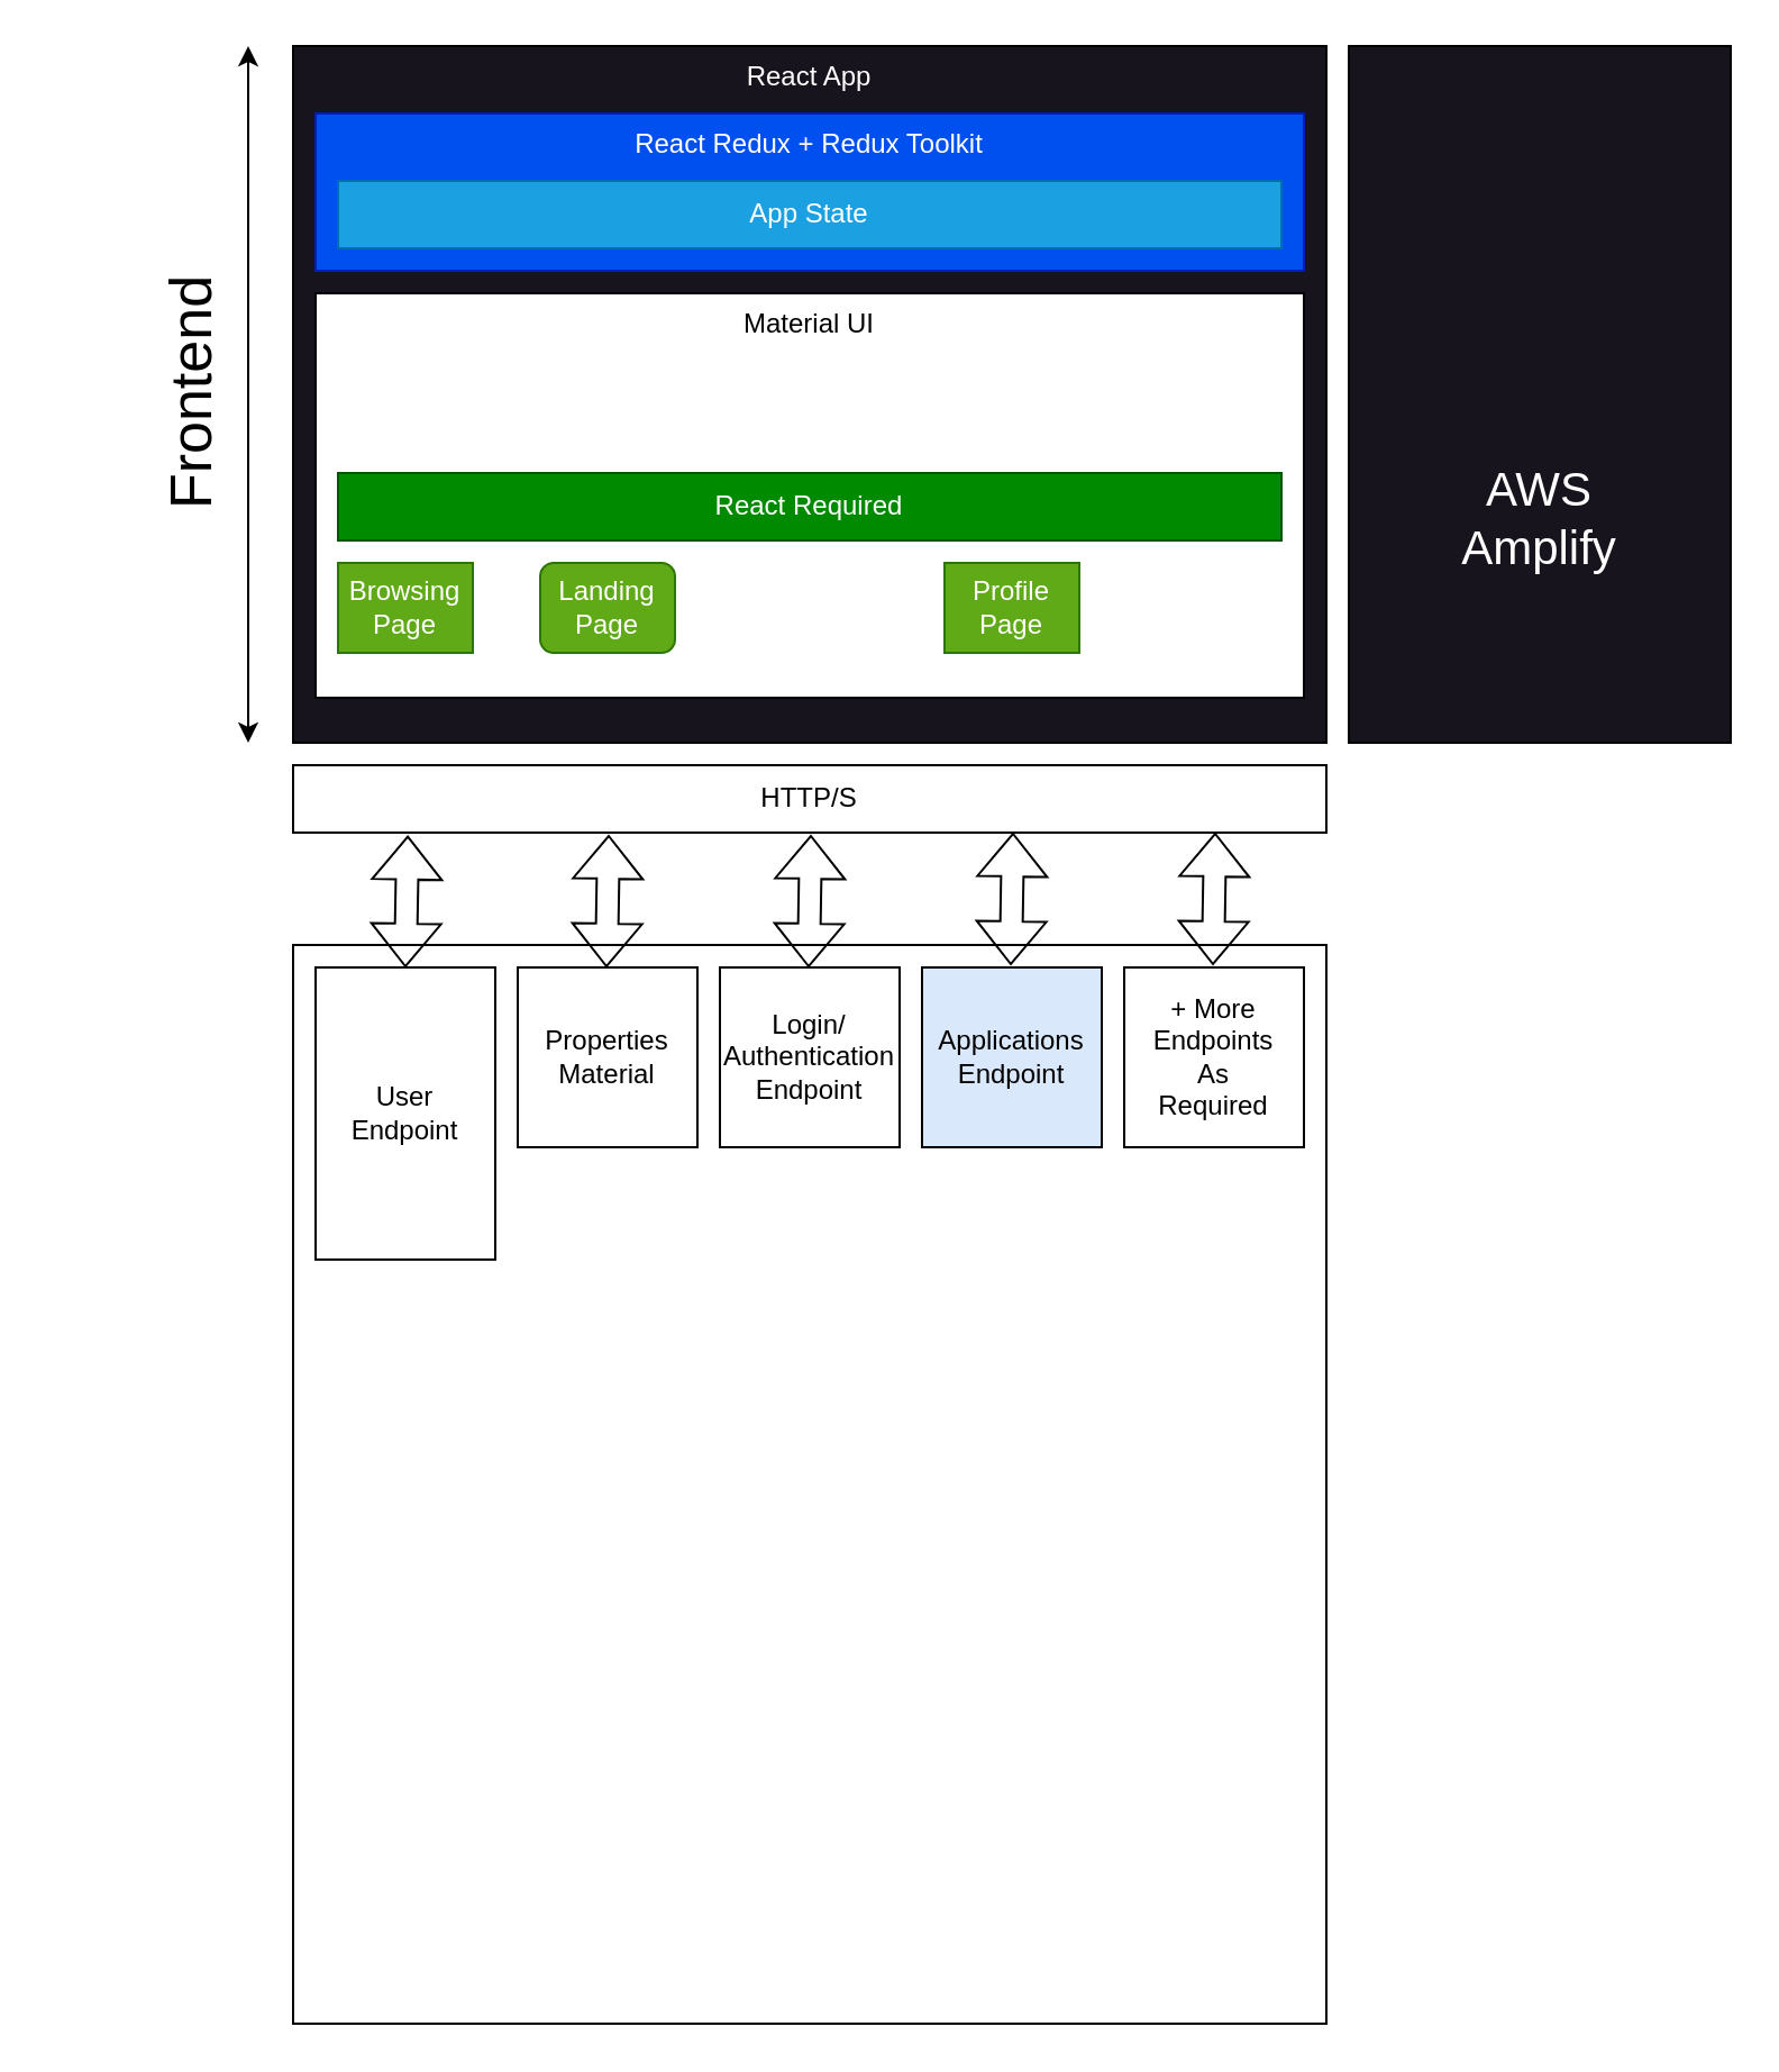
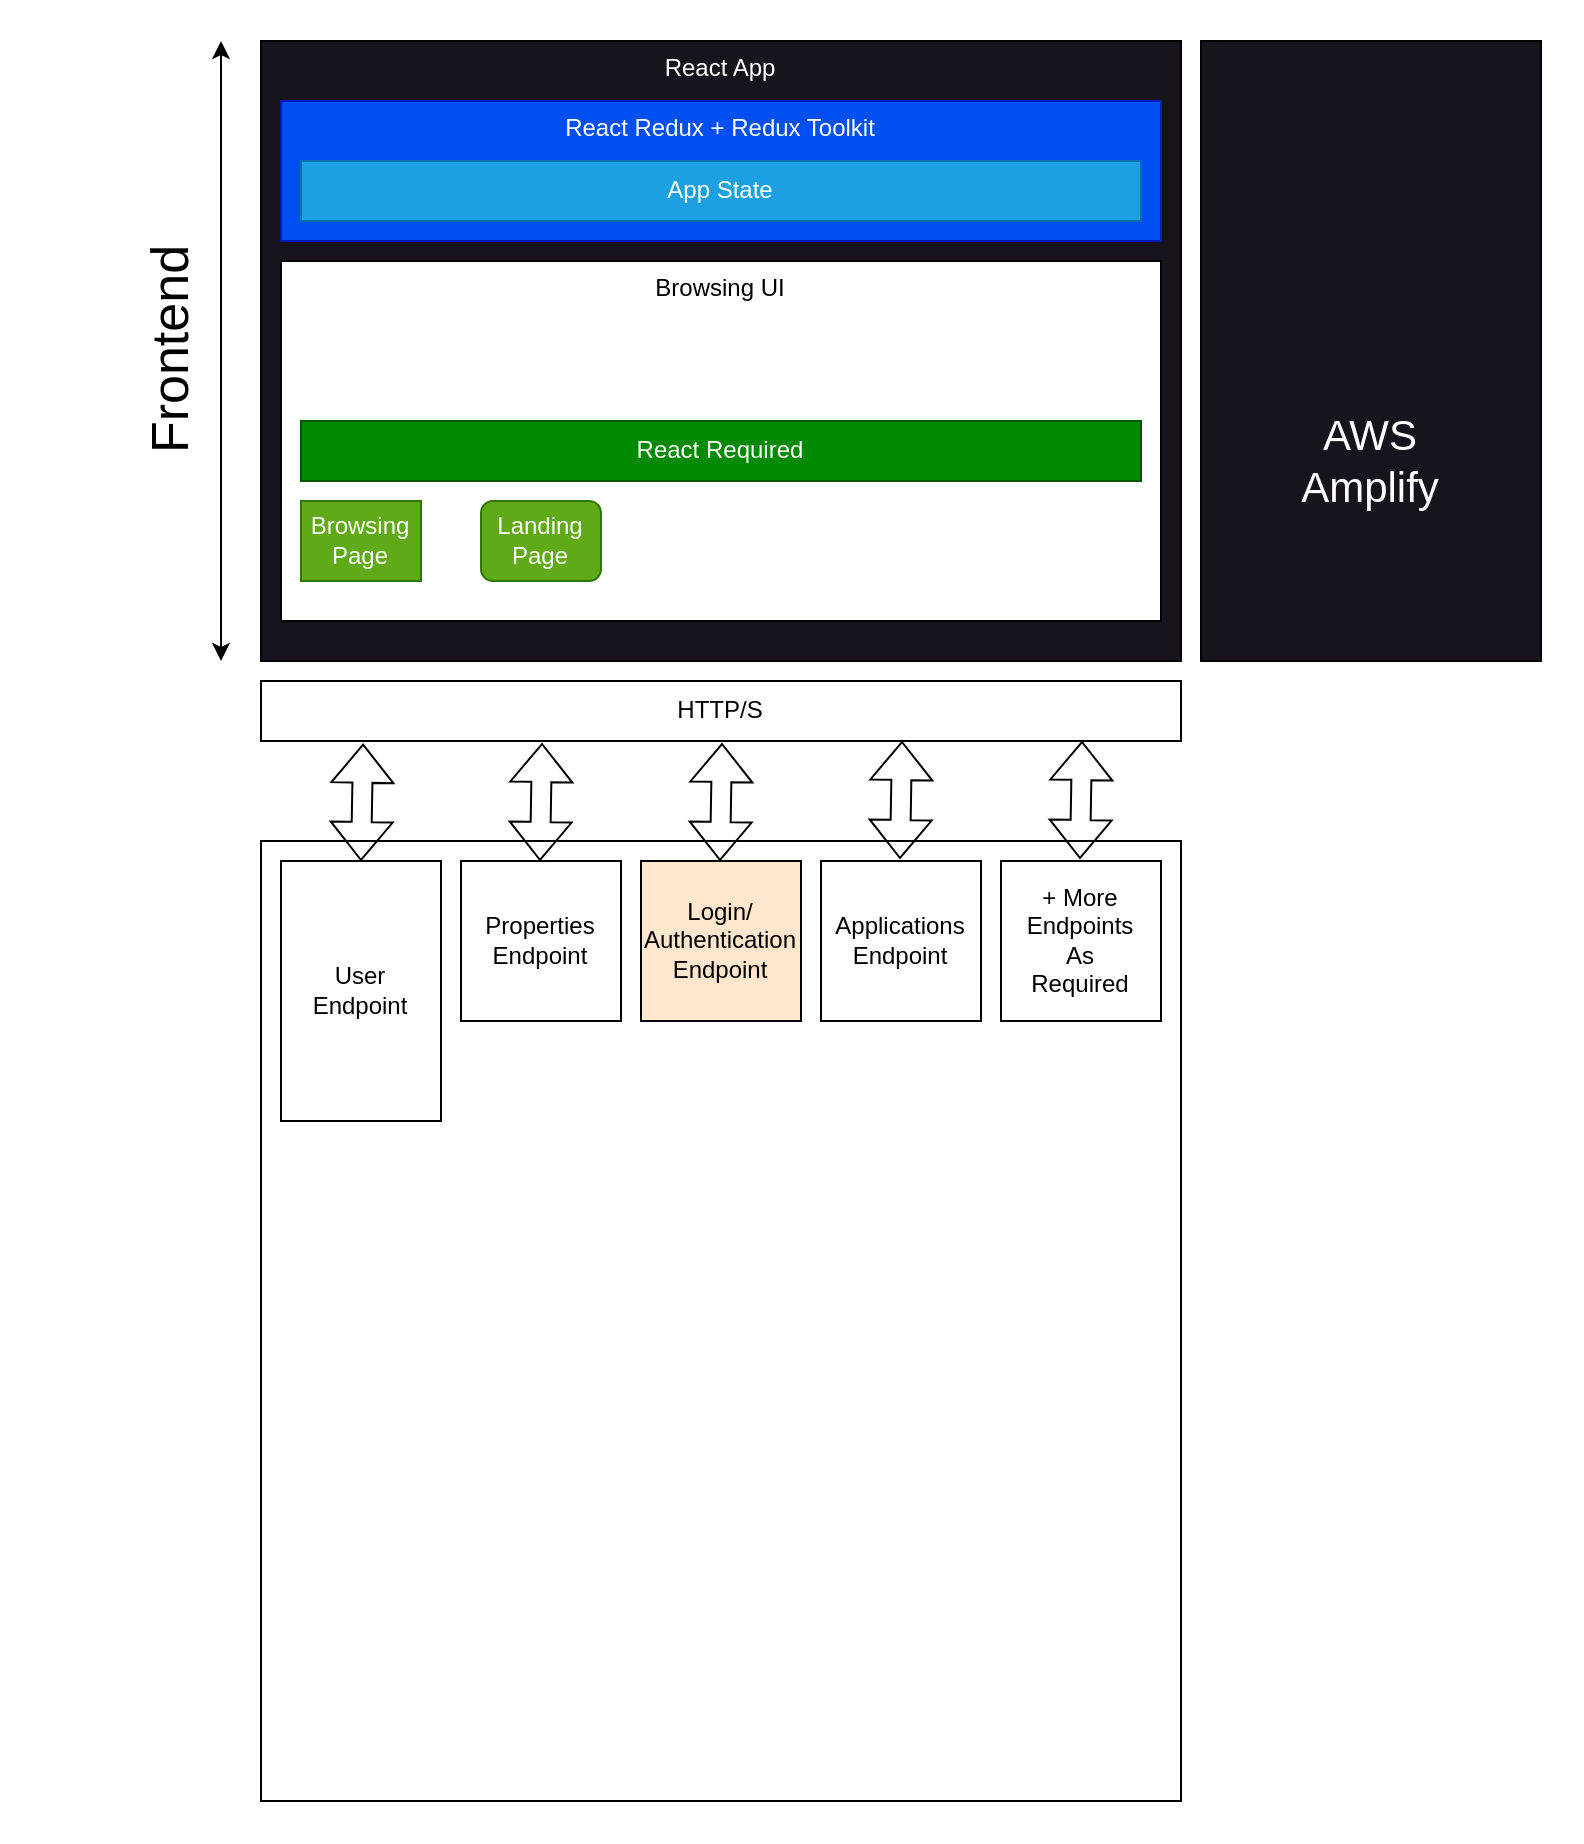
  <mxCell id="0" />
  <mxCell id="1" parent="0" />
  <mxCell id="2" value="&lt;font color=&quot;#ffffff&quot;&gt;React App&lt;/font&gt;" style="rounded=0;whiteSpace=wrap;html=1;verticalAlign=top;fillStyle=auto;fillColor=#18141d;fontColor=#000000;" vertex="1" parent="1"><mxGeometry x="130" y="20" width="460" height="310" as="geometry" /></mxCell>
  <mxCell id="3" value="HTTP/S" style="rounded=0;whiteSpace=wrap;html=1;" vertex="1" parent="1"><mxGeometry x="130" y="340" width="460" height="30" as="geometry" /></mxCell>
  <mxCell id="4" value="" style="group;fillColor=#0050ef;fontColor=#ffffff;strokeColor=#001DBC;" vertex="1" connectable="0" parent="1"><mxGeometry x="140" y="50" width="440" height="70" as="geometry" /></mxCell>
  <mxCell id="5" value="React Redux + Redux Toolkit" style="rounded=0;whiteSpace=wrap;html=1;verticalAlign=top;fillColor=#0050ef;fontColor=#ffffff;strokeColor=#001DBC;" vertex="1" parent="4"><mxGeometry width="440" height="70" as="geometry" /></mxCell>
  <mxCell id="6" value="App State" style="rounded=0;whiteSpace=wrap;html=1;fillColor=#1ba1e2;fontColor=#ffffff;strokeColor=#006EAF;" vertex="1" parent="4"><mxGeometry x="10" y="30" width="420" height="30" as="geometry" /></mxCell>
- <mxCell id="7" value="Material UI" style="rounded=0;whiteSpace=wrap;html=1;verticalAlign=top;" vertex="1" parent="1"><mxGeometry x="140" y="130" width="440" height="180" as="geometry" /></mxCell>
+ <mxCell id="7" value="Browsing UI" style="rounded=0;whiteSpace=wrap;html=1;verticalAlign=top;" vertex="1" parent="1"><mxGeometry x="140" y="130" width="440" height="180" as="geometry" /></mxCell>
  <mxCell id="8" value="" style="group" vertex="1" connectable="0" parent="1"><mxGeometry x="150" y="210" width="420" height="80" as="geometry" /></mxCell>
  <mxCell id="9" value="React Required" style="rounded=0;whiteSpace=wrap;html=1;fillColor=#008a00;fontColor=#ffffff;strokeColor=#005700;" vertex="1" parent="8"><mxGeometry width="420" height="30" as="geometry" /></mxCell>
  <mxCell id="10" value="Landing&lt;br&gt;Page" style="whiteSpace=wrap;html=1;fillColor=#60a917;fontColor=#ffffff;strokeColor=#2D7600;rounded=1;" vertex="1" parent="8"><mxGeometry x="90" y="40" width="60" height="40" as="geometry" /></mxCell>
  <mxCell id="11" value="Browsing Page" style="rounded=0;whiteSpace=wrap;html=1;fillColor=#60a917;fontColor=#ffffff;strokeColor=#2D7600;" vertex="1" parent="8"><mxGeometry y="40" width="60" height="40" as="geometry" /></mxCell>
- <mxCell id="12" value="Profile&lt;br&gt;Page" style="rounded=0;whiteSpace=wrap;html=1;fillColor=#60a917;fontColor=#ffffff;strokeColor=#2D7600;" vertex="1" parent="8"><mxGeometry x="270" y="40" width="60" height="40" as="geometry" /></mxCell>
  <mxCell id="13" value="" style="shape=image;verticalLabelPosition=bottom;labelBackgroundColor=default;verticalAlign=top;aspect=fixed;imageAspect=0;image=https://v4.mui.com/static/logo.png;" vertex="1" parent="1"><mxGeometry x="322.5" y="142.5" width="75" height="75" as="geometry" /></mxCell>
  <mxCell id="14" value="AWS&lt;br&gt;Amplify" style="rounded=0;whiteSpace=wrap;html=1;verticalAlign=middle;fillStyle=auto;fillColor=#18141d;fontColor=#FFFFFF;fontSize=21;spacingTop=110;" vertex="1" parent="1"><mxGeometry x="600" y="20" width="170" height="310" as="geometry" /></mxCell>
  <mxCell id="15" value="" style="rounded=0;whiteSpace=wrap;html=1;" vertex="1" parent="1"><mxGeometry x="130" y="420" width="460" height="480" as="geometry" /></mxCell>
  <mxCell id="16" value="User&lt;br&gt;Endpoint" style="whiteSpace=wrap;html=1;aspect=fixed;" vertex="1" parent="1"><mxGeometry x="140" y="430" width="80" height="130" as="geometry" /></mxCell>
- <mxCell id="17" value="Properties&lt;br&gt;Material" style="whiteSpace=wrap;html=1;aspect=fixed;" vertex="1" parent="1"><mxGeometry x="230" y="430" width="80" height="80" as="geometry" /></mxCell>
- <mxCell id="18" value="Login/&lt;br&gt;Authentication&lt;br&gt;Endpoint" style="whiteSpace=wrap;html=1;aspect=fixed;" vertex="1" parent="1"><mxGeometry x="320" y="430" width="80" height="80" as="geometry" /></mxCell>
+ <mxCell id="17" value="Properties&lt;br&gt;Endpoint" style="whiteSpace=wrap;html=1;aspect=fixed;" vertex="1" parent="1"><mxGeometry x="230" y="430" width="80" height="80" as="geometry" /></mxCell>
+ <mxCell id="18" value="Login/&lt;br&gt;Authentication&lt;br&gt;Endpoint" style="whiteSpace=wrap;html=1;aspect=fixed;fillColor=#ffe6cc;" vertex="1" parent="1"><mxGeometry x="320" y="430" width="80" height="80" as="geometry" /></mxCell>
  <mxCell id="19" value="+ More&lt;br&gt;Endpoints&lt;br&gt;As&lt;br&gt;Required" style="whiteSpace=wrap;html=1;aspect=fixed;" vertex="1" parent="1"><mxGeometry x="500" y="430" width="80" height="80" as="geometry" /></mxCell>
- <mxCell id="20" value="Applications&lt;br&gt;Endpoint" style="whiteSpace=wrap;html=1;aspect=fixed;fillColor=#dae8fc;" vertex="1" parent="1"><mxGeometry x="410" y="430" width="80" height="80" as="geometry" /></mxCell>
+ <mxCell id="20" value="Applications&lt;br&gt;Endpoint" style="whiteSpace=wrap;html=1;aspect=fixed;" vertex="1" parent="1"><mxGeometry x="410" y="430" width="80" height="80" as="geometry" /></mxCell>
  <mxCell id="21" value="" style="shape=flexArrow;endArrow=classic;startArrow=classic;html=1;rounded=0;entryX=0.111;entryY=1.045;entryDx=0;entryDy=0;entryPerimeter=0;exitX=0.5;exitY=0;exitDx=0;exitDy=0;" edge="1" parent="1" source="16" target="3"><mxGeometry width="100" height="100" relative="1" as="geometry"><mxPoint x="210" y="460" as="sourcePoint" /><mxPoint x="310" y="360" as="targetPoint" /></mxGeometry></mxCell>
  <mxCell id="22" value="" style="shape=flexArrow;endArrow=classic;startArrow=classic;html=1;rounded=0;entryX=0.111;entryY=1.045;entryDx=0;entryDy=0;entryPerimeter=0;exitX=0.5;exitY=0;exitDx=0;exitDy=0;" edge="1" parent="1"><mxGeometry width="100" height="100" relative="1" as="geometry"><mxPoint x="269.5" y="430" as="sourcePoint" /><mxPoint x="270.5" y="371" as="targetPoint" /></mxGeometry></mxCell>
  <mxCell id="23" value="" style="shape=flexArrow;endArrow=classic;startArrow=classic;html=1;rounded=0;entryX=0.111;entryY=1.045;entryDx=0;entryDy=0;entryPerimeter=0;exitX=0.5;exitY=0;exitDx=0;exitDy=0;" edge="1" parent="1"><mxGeometry width="100" height="100" relative="1" as="geometry"><mxPoint x="359.5" y="430" as="sourcePoint" /><mxPoint x="360.5" y="371" as="targetPoint" /></mxGeometry></mxCell>
  <mxCell id="24" value="" style="shape=flexArrow;endArrow=classic;startArrow=classic;html=1;rounded=0;entryX=0.111;entryY=1.045;entryDx=0;entryDy=0;entryPerimeter=0;exitX=0.5;exitY=0;exitDx=0;exitDy=0;" edge="1" parent="1"><mxGeometry width="100" height="100" relative="1" as="geometry"><mxPoint x="449.5" y="429" as="sourcePoint" /><mxPoint x="450.5" y="370" as="targetPoint" /></mxGeometry></mxCell>
  <mxCell id="25" value="" style="shape=flexArrow;endArrow=classic;startArrow=classic;html=1;rounded=0;entryX=0.111;entryY=1.045;entryDx=0;entryDy=0;entryPerimeter=0;exitX=0.5;exitY=0;exitDx=0;exitDy=0;" edge="1" parent="1"><mxGeometry width="100" height="100" relative="1" as="geometry"><mxPoint x="539.5" y="429" as="sourcePoint" /><mxPoint x="540.5" y="370" as="targetPoint" /></mxGeometry></mxCell>
  <mxCell id="26" value="" style="endArrow=classic;startArrow=classic;html=1;rounded=0;" edge="1" parent="1"><mxGeometry width="50" height="50" relative="1" as="geometry"><mxPoint x="110" y="330" as="sourcePoint" /><mxPoint x="110" y="20" as="targetPoint" /></mxGeometry></mxCell>
  <mxCell id="27" value="Frontend" style="text;html=1;align=center;verticalAlign=middle;resizable=0;points=[];autosize=1;strokeColor=none;fillColor=none;rotation=-90;fontSize=26;" vertex="1" parent="1"><mxGeometry x="20" y="155" width="130" height="40" as="geometry" /></mxCell>
  <mxCell id="28" value="" style="shape=image;verticalLabelPosition=bottom;labelBackgroundColor=default;verticalAlign=top;aspect=fixed;imageAspect=0;image=https://seeklogo.com/images/A/aws-amplify-logo-D68DDB5AB1-seeklogo.com.png;" vertex="1" parent="1"><mxGeometry x="620" y="97.93" width="130" height="97.07" as="geometry" /></mxCell>
